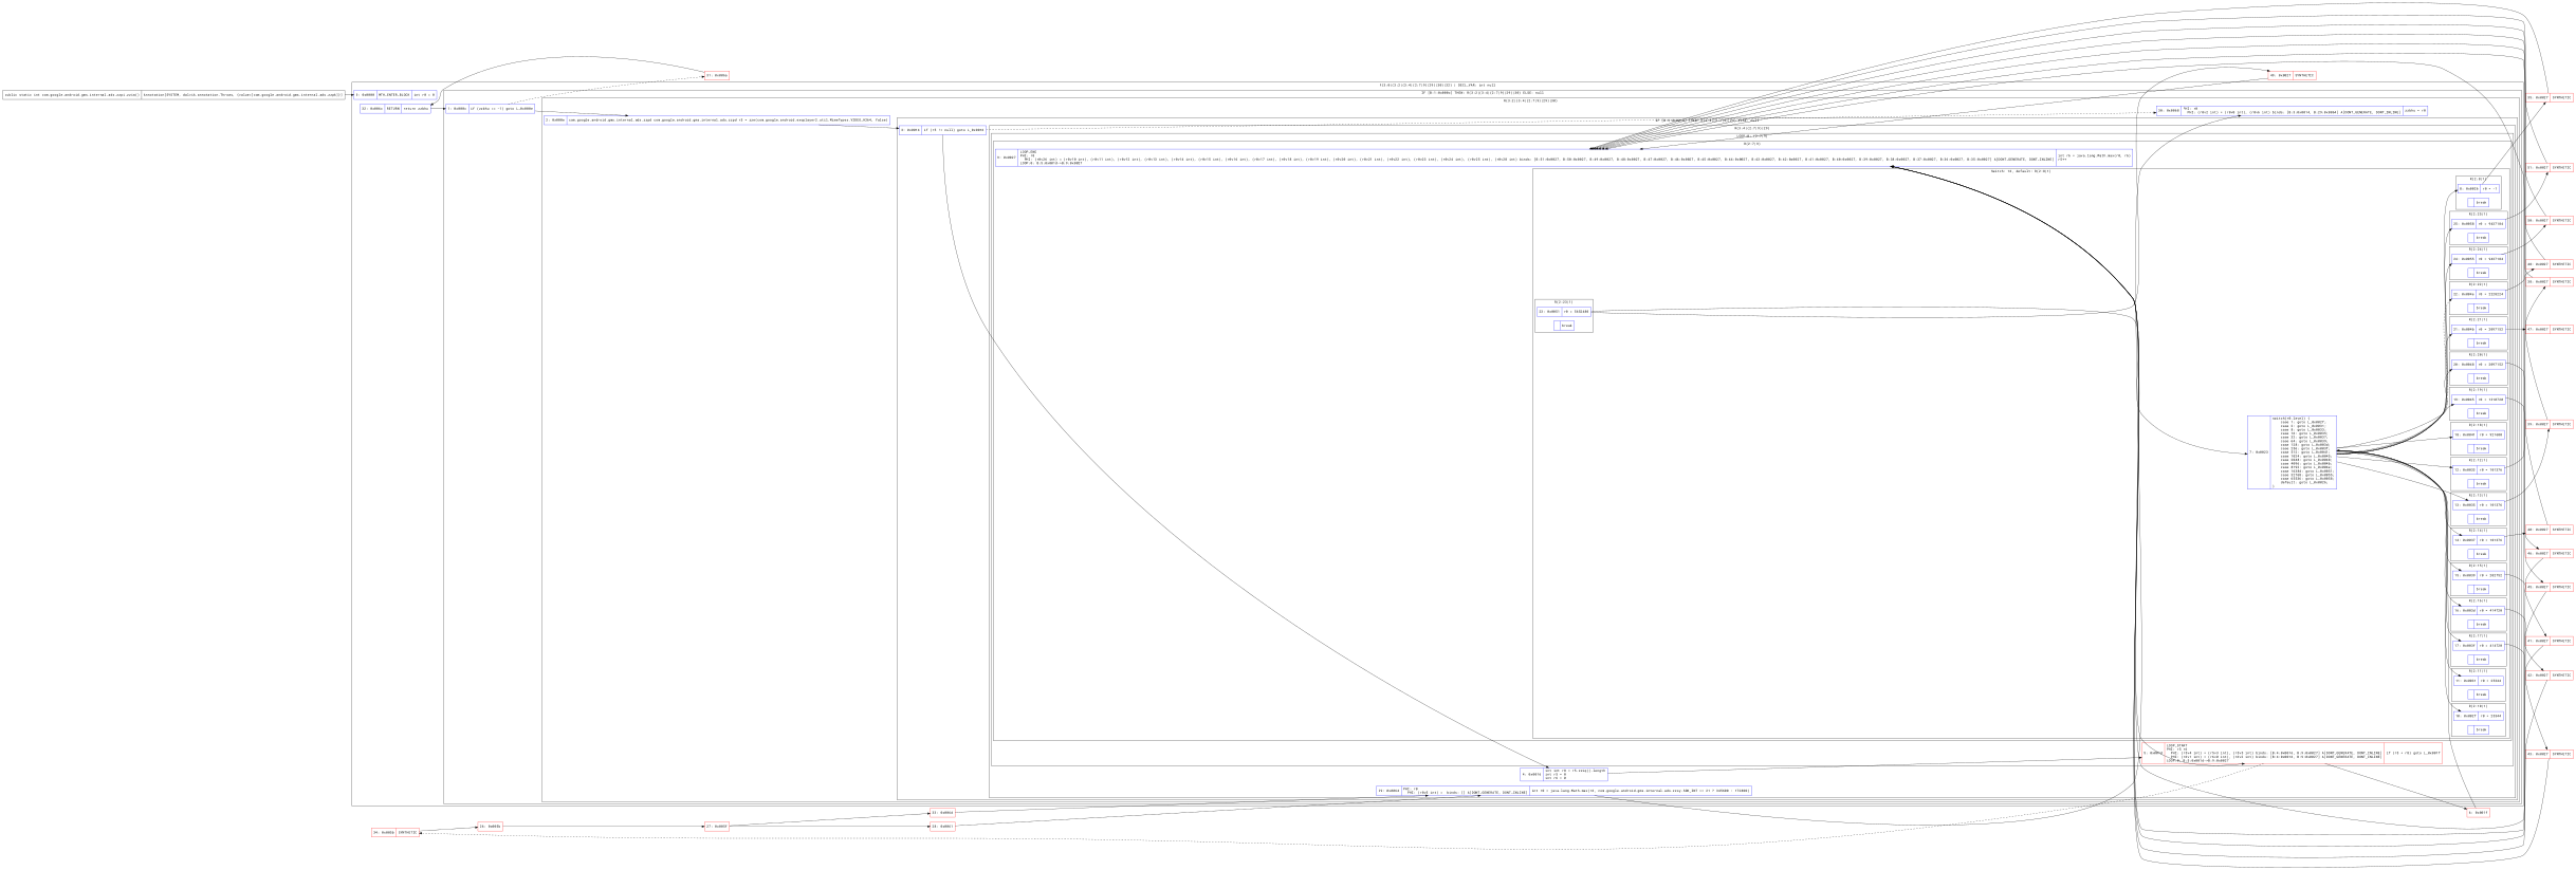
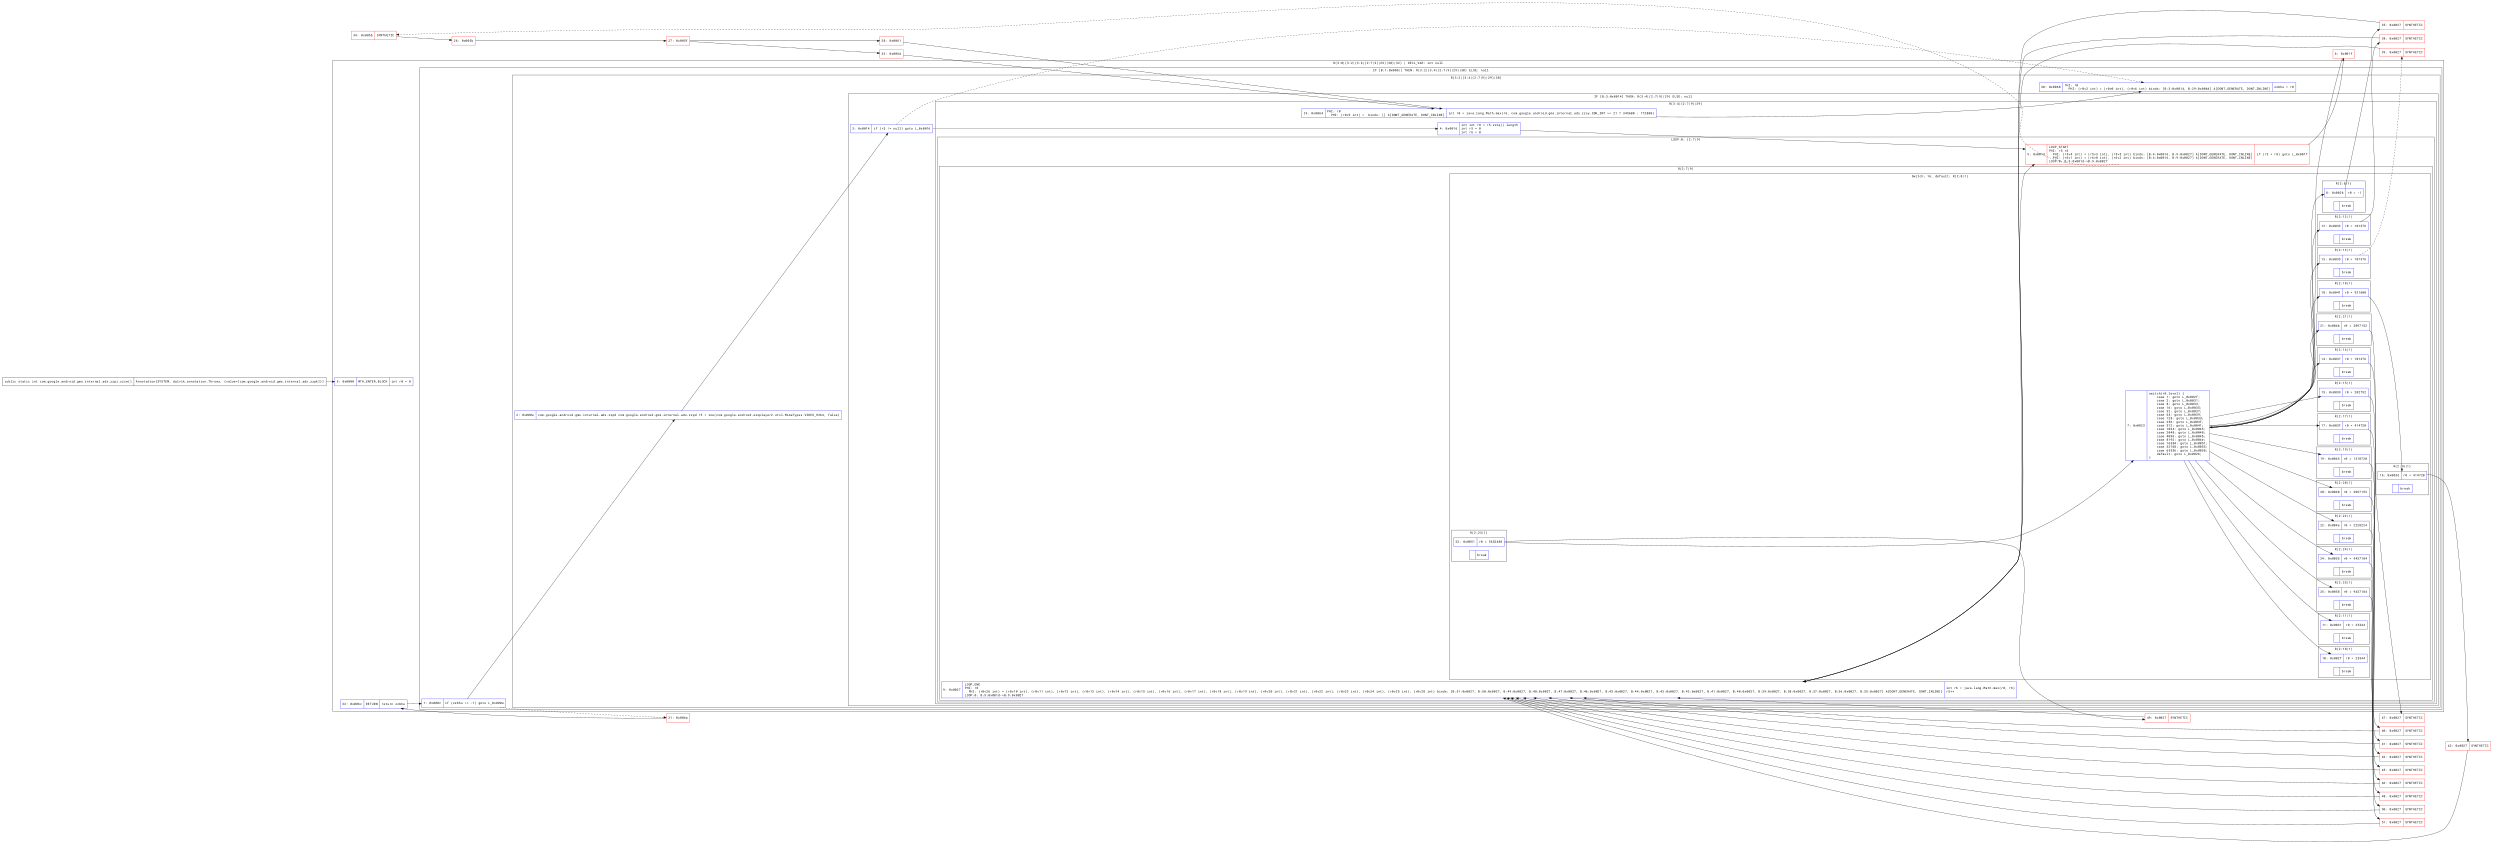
  digraph {
    fontname="Roboto Mono"
    rankdir=LR
    node [color=blue fontname="Roboto Mono" shape=record]
    edge [fontname="Roboto Mono"]
    n1 [label="{10\:\ 0x002f|r0 = 25344\l}"]
    n2 [label="{|break\l}"]
    n3 [label="{11\:\ 0x0031|r0 = 25344\l}"]
    n4 [label="{|break\l}"]
    n5 [label="{12\:\ 0x0033|r0 = 101376\l}"]
    n6 [label="{|break\l}"]
    n7 [label="{13\:\ 0x0035|r0 = 101376\l}"]
    n8 [label="{|break\l}"]
    n9 [label="{14\:\ 0x0037|r0 = 101376\l}"]
    n10 [label="{|break\l}"]
    n11 [label="{15\:\ 0x0039|r0 = 202752\l}"]
    n12 [label="{|break\l}"]
    n13 [label="{16\:\ 0x003d|r0 = 414720\l}"]
    n14 [label="{|break\l}"]
    n15 [label="{17\:\ 0x003f|r0 = 414720\l}"]
    n16 [label="{|break\l}"]
    n17 [label="{18\:\ 0x0041|r0 = 921600\l}"]
    n18 [label="{|break\l}"]
    n19 [label="{19\:\ 0x0045|r0 = 1310720\l}"]
    n20 [label="{|break\l}"]
    n21 [label="{20\:\ 0x0048|r0 = 2097152\l}"]
    n22 [label="{|break\l}"]
    n23 [label="{21\:\ 0x004b|r0 = 2097152\l}"]
    n24 [label="{|break\l}"]
    n25 [label="{22\:\ 0x004e|r0 = 2228224\l}"]
    n26 [label="{|break\l}"]
    n27 [label="{23\:\ 0x0051|r0 = 5652480\l}"]
    n28 [label="{|break\l}"]
    n29 [label="{24\:\ 0x0055|r0 = 9437184\l}"]
    n30 [label="{|break\l}"]
    n31 [label="{25\:\ 0x0058|r0 = 9437184\l}"]
    n32 [label="{|break\l}"]
    n33 [label="{8\:\ 0x0026|r0 = \-1\l}"]
    n34 [label="{|break\l}"]
    n35 [label="{7\:\ 0x0023|switch(r0.level) \{\l    case 1: goto L_0x002f;\l    case 2: goto L_0x0031;\l    case 8: goto L_0x0033;\l    case 16: goto L_0x0035;\l    case 32: goto L_0x0037;\l    case 64: goto L_0x0039;\l    case 128: goto L_0x003d;\l    case 256: goto L_0x003f;\l    case 512: goto L_0x0041;\l    case 1024: goto L_0x0045;\l    case 2048: goto L_0x0048;\l    case 4096: goto L_0x004b;\l    case 8192: goto L_0x004e;\l    case 16384: goto L_0x0051;\l    case 32768: goto L_0x0055;\l    case 65536: goto L_0x0058;\l    default: goto L_0x0026;\l\}\l}"]
    n36 [label="{9\:\ 0x0027|LOOP_END\lPHI: r0 \l  PHI: (r0v26 int) = (r0v10 int), (r0v11 int), (r0v12 int), (r0v13 int), (r0v14 int), (r0v15 int), (r0v16 int), (r0v17 int), (r0v18 int), (r0v19 int), (r0v20 int), (r0v21 int), (r0v22 int), (r0v23 int), (r0v24 int), (r0v25 int), (r0v28 int) binds: [B:51:0x0027, B:50:0x0027, B:49:0x0027, B:48:0x0027, B:47:0x0027, B:46:0x0027, B:45:0x0027, B:44:0x0027, B:43:0x0027, B:42:0x0027, B:41:0x0027, B:40:0x0027, B:39:0x0027, B:38:0x0027, B:37:0x0027, B:36:0x0027, B:35:0x0027] A[DONT_GENERATE, DONT_INLINE]\lLOOP:0: B:5:0x001d\-\>B:9:0x0027\l|int r6 = java.lang.Math.max(r0, r6)\lr5++\l}"]
    n37 [color=red label="{5\:\ 0x001d|LOOP_START\lPHI: r5 r6 \l  PHI: (r5v4 int) = (r5v3 int), (r5v5 int) binds: [B:4:0x0016, B:9:0x0027] A[DONT_GENERATE, DONT_INLINE]\l  PHI: (r6v1 int) = (r6v0 int), (r6v2 int) binds: [B:4:0x0016, B:9:0x0027] A[DONT_GENERATE, DONT_INLINE]\lLOOP:0: B:5:0x001d\-\>B:9:0x0027\l|if (r5 \< r8) goto L_0x001f\l}"]
    n38 [label="{4\:\ 0x0016|int int r8 = r5.zziq().length\lint r5 = 0\lint r6 = 0\l}"]
    n39 [label="{29\:\ 0x0064|PHI: r0 \l  PHI: (r0v5 int) =  binds: [] A[DONT_GENERATE, DONT_INLINE]\l|int r0 = java.lang.Math.max(r6, com.google.android.gms.internal.ads.zzsy.SDK_INT \>= 21 ? 345600 : 172800)\l}"]
    n40 [label="{3\:\ 0x0014|if (r5 != null) goto L_0x0016\l}"]
    n41 [label="{2\:\ 0x000e|com.google.android.gms.internal.ads.zzpd com.google.android.gms.internal.ads.zzpd r5 = zze(com.google.android.exoplayer2.util.MimeTypes.VIDEO_H264, false)\l}"]
    n42 [label="{30\:\ 0x0068|PHI: r0 \l  PHI: (r0v2 int) = (r0v0 int), (r0v6 int) binds: [B:3:0x0014, B:29:0x0064] A[DONT_GENERATE, DONT_INLINE]\l|zzbhu = r0\l}"]
    n43 [label="{1\:\ 0x000c|if (zzbhu == \-1) goto L_0x000e\l}"]
    n44 [label="{0\:\ 0x0000|MTH_ENTER_BLOCK\l|int r0 = 0\l}"]
    n45 [label="{32\:\ 0x006c|RETURN\l|return zzbhu\l}"]
    n46 [color=red label="{38\:\ 0x0027|SYNTHETIC\l}"]
    n47 [color=red label="{39\:\ 0x0027|SYNTHETIC\l}"]
    n48 [color=red label="{40\:\ 0x0027|SYNTHETIC\l}"]
    n49 [color=red label="{41\:\ 0x0027|SYNTHETIC\l}"]
    n50 [color=red label="{42\:\ 0x0027|SYNTHETIC\l}"]
    n51 [color=red label="{43\:\ 0x0027|SYNTHETIC\l}"]
    n52 [color=red label="{45\:\ 0x0027|SYNTHETIC\l}"]
    n53 [color=red label="{46\:\ 0x0027|SYNTHETIC\l}"]
    n54 [color=red label="{47\:\ 0x0027|SYNTHETIC\l}"]
    n55 [color=red label="{48\:\ 0x0027|SYNTHETIC\l}"]
    n56 [color=red label="{49\:\ 0x0027|SYNTHETIC\l}"]
    n57 [color=red label="{50\:\ 0x0027|SYNTHETIC\l}"]
    n58 [color=red label="{51\:\ 0x0027|SYNTHETIC\l}"]
    n59 [color=red label="{35\:\ 0x0027|SYNTHETIC\l}"]
    n60 [color=red label="{6\:\ 0x001f}"]
    n61 [color=red label="{34\:\ 0x005b|SYNTHETIC\l}"]
    n62 [color=red label="{31\:\ 0x006a}"]
    n63 [color=red label="{26\:\ 0x005b}"]
    n64 [color=red label="{27\:\ 0x005f}"]
    n65 [color=red label="{28\:\ 0x0061}"]
    n66 [color=red label="{33\:\ 0x006d}"]
    n67 [label="{public static int com.google.android.gms.internal.ads.zzpi.zziw()  | Annotation[SYSTEM, dalvik.annotation.Throws, \{value=[com.google.android.gms.internal.ads.zzpk]\}]\l}" color=""]
    subgraph cluster_1 {
      label="R(3:0|(3:2|(3:4|(2:7|9)|29)|30)|32) | DECL_VAR: int null\l"
      n44
      n45
      subgraph cluster_2 {
        label="IF [B:1:0x000c] THEN: R(3:2|(3:4|(2:7|9)|29)|30) ELSE: null"
        n43
        subgraph cluster_3 {
          label="R(3:2|(3:4|(2:7|9)|29)|30)"
          n41
          n42
          subgraph cluster_4 {
            label="IF [B:3:0x0014] THEN: R(3:4|(2:7|9)|29) ELSE: null"
            n40
            subgraph cluster_5 {
              label="R(3:4|(2:7|9)|29)"
              n38
              n39
              subgraph cluster_6 {
                label="LOOP:0: (2:7|9)"
                n37
                subgraph cluster_7 {
                  label="R(2:7|9)"
                  n36
                  subgraph cluster_8 {
                    label="Switch: 16, default: R(2:8|1)"
                    n35
                    subgraph cluster_9 {
                      label="R(2:10|1)"
                      n1
                      n2
                    }
                    subgraph cluster_10 {
                      label="R(2:11|1)"
                      n3
                      n4
                    }
                    subgraph cluster_11 {
                      label="R(2:12|1)"
                      n5
                      n6
                    }
                    subgraph cluster_12 {
                      label="R(2:13|1)"
                      n7
                      n8
                    }
                    subgraph cluster_13 {
                      label="R(2:14|1)"
                      n9
                      n10
                    }
                    subgraph cluster_14 {
                      label="R(2:15|1)"
                      n11
                      n12
                    }
                    subgraph cluster_15 {
                      label="R(2:16|1)"
                      n13
                      n14
                    }
                    subgraph cluster_16 {
                      label="R(2:17|1)"
                      n15
                      n16
                    }
                    subgraph cluster_17 {
                      label="R(2:18|1)"
                      n17
                      n18
                    }
                    subgraph cluster_18 {
                      label="R(2:19|1)"
                      n19
                      n20
                    }
                    subgraph cluster_19 {
                      label="R(2:20|1)"
                      n21
                      n22
                    }
                    subgraph cluster_20 {
                      label="R(2:21|1)"
                      n23
                      n24
                    }
                    subgraph cluster_21 {
                      label="R(2:22|1)"
                      n25
                      n26
                    }
                    subgraph cluster_22 {
                      label="R(2:23|1)"
                      n27
                      n28
                    }
                    subgraph cluster_23 {
                      label="R(2:24|1)"
                      n29
                      n30
                    }
                    subgraph cluster_24 {
                      label="R(2:25|1)"
                      n31
                      n32
                    }
                    subgraph cluster_25 {
                      label="R(2:8|1)"
                      n33
                      n34
                    }
                  }
                }
              }
            }
          }
        }
      }
    }
    n5 -> n46
-   n7 -> n47
+   n7 -> n47 [style=dashed]
    n9 -> n48
    n11 -> n49
    n13 -> n50
    n15 -> n51
    n19 -> n52
    n21 -> n53
    n23 -> n54
    n25 -> n55
    n27 -> n35
    n27 -> n56
    n29 -> n57
    n31 -> n58
    n33 -> n59
    n35 -> n1
    n35 -> n3
    n35 -> n5
    n35 -> n7
    n35 -> n9
    n35 -> n11
-   n35 -> n13
+   n17 -> n13
    n35 -> n15
    n35 -> n17
    n35 -> n19
    n35 -> n21
    n35 -> n23
-   n35 -> n25 [style=dashed]
+   n35 -> n25
    n35 -> n29
    n35 -> n31
    n35 -> n33
    n36 -> n37
    n37 -> n60
    n37 -> n61 [style=dashed]
    n38 -> n37
    n39 -> n42
    n40 -> n38
    n40 -> n42 [style=dashed]
    n41 -> n40
    n43 -> n41
    n43 -> n62 [style=dashed]
    n45 -> n43
    n46 -> n36
    n47 -> n36
    n48 -> n36
    n49 -> n36
    n50 -> n36
    n51 -> n36
    n52 -> n36
    n53 -> n36
    n55 -> n36
    n56 -> n36
    n57 -> n36
    n58 -> n36
    n59 -> n36
    n60 -> n35
    n61 -> n63
    n62 -> n45
    n63 -> n64
    n64 -> n65
    n64 -> n66
    n65 -> n39
    n66 -> n39
    n67 -> n44
  }
